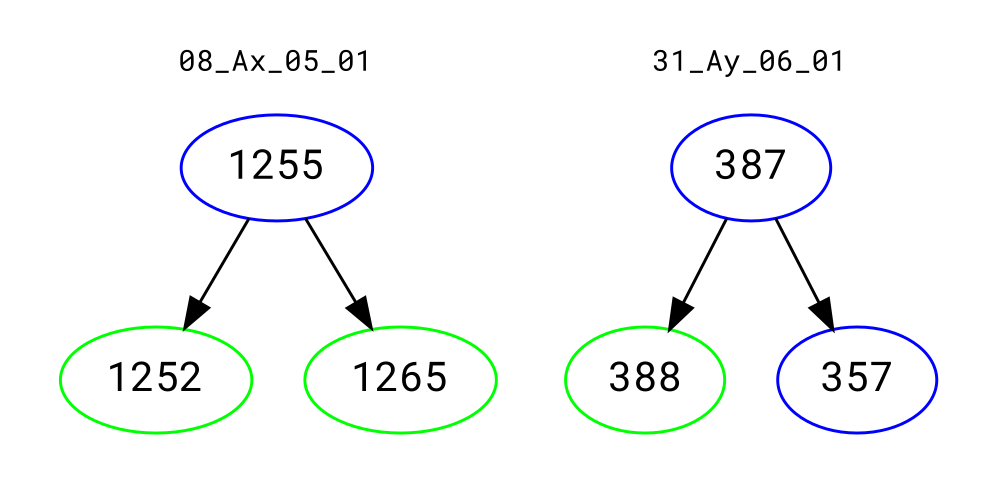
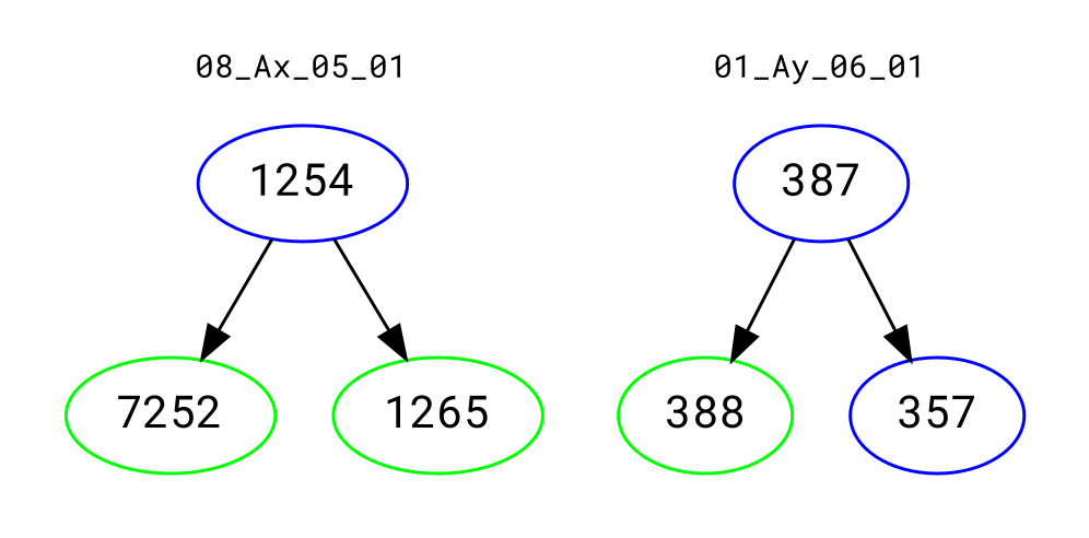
  digraph {
    fontname="Roboto Mono"
    node [color=blue fontname="Roboto Mono"]
    edge [color=black fontname="Roboto Mono"]
-   n1 [label=1255]
-   n2 [color=green label=1252]
+   n1 [label=1254]
+   n2 [color=green label=7252]
    n3 [color=green label=1265]
    n4 [label=387]
    n5 [color=green label=388]
    n6 [label=357]
    subgraph cluster_1 {
      color=white
      fontsize=10
      label="08_Ax_05_01"
      n1
      n2
      n3
    }
    subgraph cluster_2 {
      color=white
      fontsize=10
-     label="31_Ay_06_01"
+     label="01_Ay_06_01"
      n4
      n5
      n6
    }
    n1 -> n2
    n1 -> n3
    n4 -> n5
    n4 -> n6
  }
